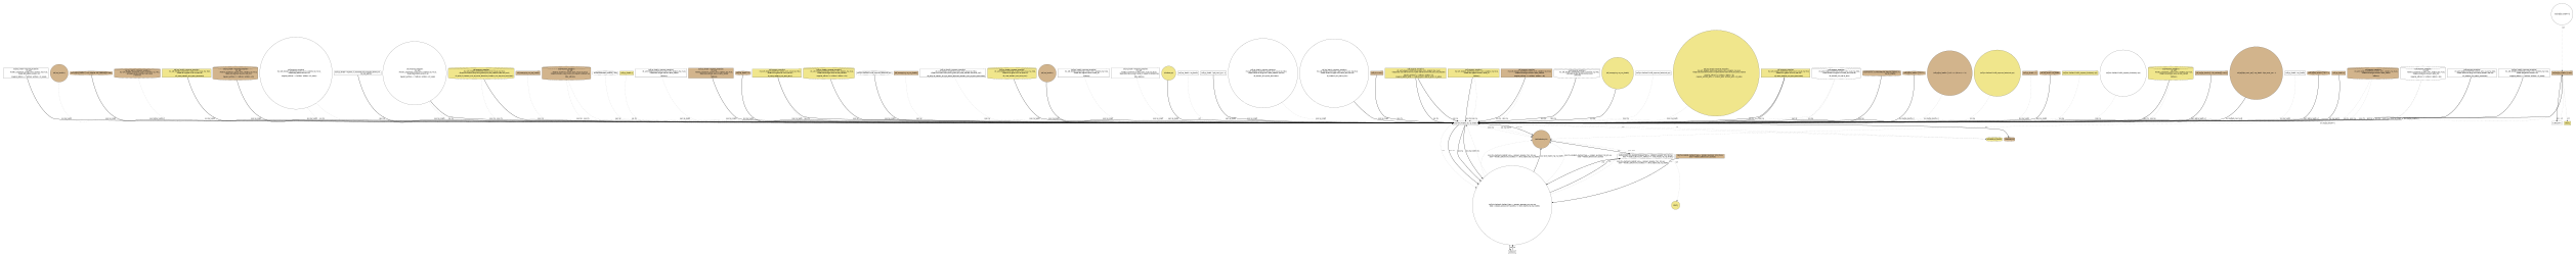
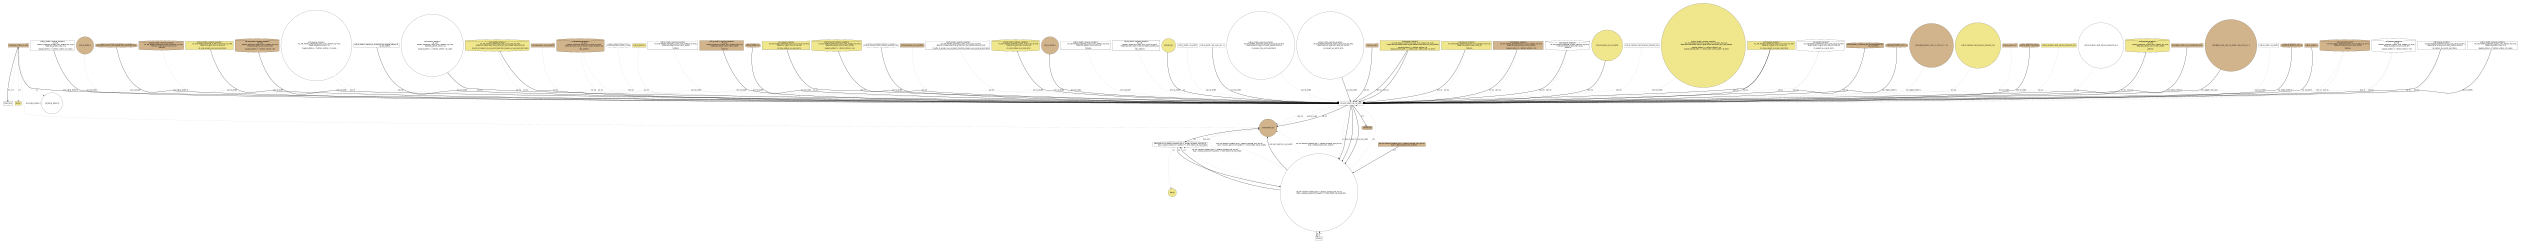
  digraph {
    fontname="Fira Sans"
    node [fillcolor=white fontname="Fira Sans" shape=cylinder style=filled]
    edge [fontname="Fira Sans" style=dotted]
    n1 [fillcolor=tan label="(Call,rsp[rsp_length++] = 0xFF)" shape=folder]
    n2 [label="(Call,send_msg(ctx, rsp, rsp_length))" shape=box]
    n3 [label="(Literal,0xFF)" shape=folder]
    n4 [fillcolor=khaki label="(Block,)" shape=box]
    n5 [fillcolor=tan label="(MethodReturn,int)" shape=circle]
    n6 [label="(Call,(ctx->backend->backend_type == _MODBUS_BACKEND_TYPE_RTU &&\n            slave == MODBUS_BROADCAST_ADDRESS) ? 0 : send_msg(ctx, rsp, rsp_length))" shape=circle]
-   n7 [fillcolor=khaki label="(Identifier,rsp_length)"]
    n8 [fillcolor=tan label="(Identifier,ctx)"]
    n9 [label="(Return,return (ctx->backend->backend_type == _MODBUS_BACKEND_TYPE_RTU &&\n            slave == MODBUS_BROADCAST_ADDRESS) ? 0 : send_msg(ctx, rsp, rsp_length);)"]
    n10 [label="(Literal,0)" shape=box]
    n11 [fillcolor=khaki label="(Block,)" shape=circle]
    n12 [label="(Call,rsp_length = response_exception(\n                ctx, &sft,\n                MODBUS_EXCEPTION_ILLEGAL_DATA_ADDRESS, rsp, FALSE,\n                \"Illegal data address 0x%0X in %s\n\",\n                mapping_address < 0 ? address : address + nb, name))" shape=box]
    n13 [fillcolor=tan label="(Call,rsp_length++)" shape=circle]
    n14 [fillcolor=tan label="(Call,rsp[rsp_length++] = mb_mapping->tab_registers[i] & 0xFF)"]
    n15 [fillcolor=tan label="(Call,rsp_length = response_exception(\n            ctx, &sft, MODBUS_EXCEPTION_ILLEGAL_FUNCTION, rsp, TRUE,\n            \"Unknown Modbus function code: 0x%0X\n\", function))"]
    n16 [fillcolor=khaki label="(Call,rsp_length = response_exception(\n                ctx, &sft, MODBUS_EXCEPTION_ILLEGAL_DATA_VALUE, rsp, TRUE,\n                \"Illegal nb of values %d in %s (max %d)\n\",\n                nb, name, MODBUS_MAX_READ_REGISTERS))" shape=box]
    n17 [fillcolor=tan label="(Call,rsp_length = response_exception(\n                ctx, &sft,\n                MODBUS_EXCEPTION_ILLEGAL_DATA_ADDRESS, rsp, FALSE,\n                \"Illegal data address 0x%0X in write_bits\n\",\n                mapping_address < 0 ? address : address + nb))"]
    n18 [label="(Call,response_exception(\n                ctx, &sft, MODBUS_EXCEPTION_ILLEGAL_DATA_ADDRESS, rsp, FALSE,\n                \"Illegal data address 0x%0X in %s\n\",\n                mapping_address < 0 ? address : address + nb, name))" shape=circle]
    n19 [label="(Call,rsp_length = response_io_status(tab_bits, mapping_address, nb,\n                                            rsp, rsp_length))" shape=box]
    n20 [label="(Call,response_exception(\n                ctx, &sft,\n                MODBUS_EXCEPTION_ILLEGAL_DATA_ADDRESS, rsp, FALSE,\n                \"Illegal data address 0x%0X in %s\n\",\n                mapping_address < 0 ? address : address + nb, name))" shape=circle]
    n21 [fillcolor=khaki label="(Call,response_exception(\n                ctx, &sft, MODBUS_EXCEPTION_ILLEGAL_DATA_VALUE, rsp, TRUE,\n                \"Illegal nb of values (W%d, R%d) in write_and_read_registers (max W%d, R%d)\n\",\n                nb_write, nb, MODBUS_MAX_WR_WRITE_REGISTERS, MODBUS_MAX_WR_READ_REGISTERS))"]
    n22 [fillcolor=tan label="(Call,memcpy(rsp, req, req_length))" shape=folder]
    n23 [fillcolor=tan label="(Call,response_exception(\n                    ctx, &sft,\n                    MODBUS_EXCEPTION_ILLEGAL_DATA_VALUE, rsp, FALSE,\n                    \"Illegal data value 0x%0X in write_bit request at address %0X\n\",\n                    data, address))"]
    n24 [label="(MethodParameterIn,modbus_t *req)"]
    n25 [fillcolor=tan label="(Call,ctx->backend->backend_type == _MODBUS_BACKEND_TYPE_RTU &&\n            slave == MODBUS_BROADCAST_ADDRESS)" shape=box]
    n26 [fillcolor=khaki label="(Call,rsp_length++)" shape=box]
    n27 [label="(Call,rsp_length = response_exception(\n                ctx, &sft, MODBUS_EXCEPTION_ILLEGAL_DATA_ADDRESS, rsp, FALSE,\n                \"Illegal data address 0x%0X in write_register\n\",\n                address))" shape=folder]
    n28 [fillcolor=tan label="(Call,rsp_length = response_exception(\n                ctx, &sft,\n                MODBUS_EXCEPTION_ILLEGAL_DATA_ADDRESS, rsp, FALSE,\n                \"Illegal data address 0x%0X in write_register\n\",\n                address))" shape=box]
    n29 [fillcolor=tan label="(Call,rsp_length += 4)"]
    n30 [fillcolor=khaki label="(Call,response_exception(\n                ctx, &sft, MODBUS_EXCEPTION_ILLEGAL_DATA_VALUE, rsp, TRUE,\n                \"Illegal nb of values %d in %s (max %d)\n\",\n                nb, name, MODBUS_MAX_READ_BITS))" shape=folder]
    n31 [fillcolor=khaki label="(Call,rsp_length = response_exception(\n                ctx, &sft, MODBUS_EXCEPTION_ILLEGAL_DATA_ADDRESS, rsp, FALSE,\n                \"Illegal data address 0x%0X in write_registers\n\",\n                mapping_address < 0 ? address : address + nb))"]
    n32 [label="(Call,ctx->backend->build_response_basis(&sft, rsp))"]
    n33 [fillcolor=tan label="(Call,memcpy(rsp, req, req_length))" shape=box]
    n34 [label="(Call,rsp_length = response_exception(\n                ctx, &sft, MODBUS_EXCEPTION_ILLEGAL_DATA_VALUE, rsp, TRUE,\n                \"Illegal nb of values (W%d, R%d) in write_and_read_registers (max W%d, R%d)\n\",\n                nb_write, nb, MODBUS_MAX_WR_WRITE_REGISTERS, MODBUS_MAX_WR_READ_REGISTERS))" shape=folder]
    n35 [fillcolor=khaki label="(Call,rsp_length = response_exception(\n                ctx, &sft, MODBUS_EXCEPTION_ILLEGAL_DATA_VALUE, rsp, TRUE,\n                \"Illegal nb of values %d in %s (max %d)\n\",\n                nb, name, MODBUS_MAX_READ_BITS))"]
    n36 [fillcolor=tan label="(Call,rsp_length++)" shape=circle]
    n37 [label="(Call,rsp_length = response_exception(\n                ctx, &sft, MODBUS_EXCEPTION_ILLEGAL_DATA_ADDRESS, rsp, FALSE,\n                \"Illegal data address 0x%0X in write_bit\n\",\n                address))" shape=folder]
    n38 [label="(Call,rsp_length = response_exception(\n                    ctx, &sft,\n                    MODBUS_EXCEPTION_ILLEGAL_DATA_VALUE, rsp, FALSE,\n                    \"Illegal data value 0x%0X in write_bit request at address %0X\n\",\n                    data, address))" shape=folder]
    n39 [fillcolor=khaki label="(Identifier,rsp)" shape=circle]
    n40 [label="(Call,rsp_length = req_length)" shape=box]
    n41 [label="(Call,rsp_length - byte_count_pos - 1)" shape=folder]
    n42 [label="(Call,rsp_length = response_exception(\n                 ctx, &sft, MODBUS_EXCEPTION_ILLEGAL_DATA_VALUE, rsp, TRUE,\n                 \"Illegal number of values %d in write_registers (max %d)\n\",\n                nb, MODBUS_MAX_WRITE_REGISTERS))" shape=circle]
    n43 [label="(Call,rsp_length = response_exception(\n                ctx, &sft, MODBUS_EXCEPTION_ILLEGAL_DATA_VALUE, rsp, TRUE,\n                \"Illegal number of values %d in write_bits (max %d)\n\",\n                nb, MODBUS_MAX_WRITE_BITS))" shape=circle]
    n44 [fillcolor=tan label="(Call,ctx == NULL)" shape=folder]
    n45 [fillcolor=khaki label="(Call,response_exception(\n                ctx, &sft, MODBUS_EXCEPTION_ILLEGAL_DATA_ADDRESS, rsp, FALSE,\n                \"Illegal data read address 0x%0X or write address 0x%0X write_and_read_registers\n\",\n                mapping_address < 0 ? address : address + nb,\n                mapping_address_write < 0 ? address_write : address_write + nb_write))" shape=box]
    n46 [fillcolor=khaki label="(Call,response_exception(\n                ctx, &sft, MODBUS_EXCEPTION_ILLEGAL_DATA_ADDRESS, rsp, FALSE,\n                \"Illegal data address 0x%0X in write_bit\n\",\n                address))" shape=box]
    n47 [fillcolor=tan label="(Call,response_exception(\n                ctx, &sft, MODBUS_EXCEPTION_ILLEGAL_DATA_ADDRESS, rsp, FALSE,\n                \"Illegal data address 0x%0X in write_registers\n\",\n                mapping_address < 0 ? address : address + nb))" shape=box]
    n48 [label="(Call,response_exception(\n            ctx, &sft, MODBUS_EXCEPTION_ILLEGAL_FUNCTION, rsp, TRUE,\n            \"Unknown Modbus function code: 0x%0X\n\", function))"]
    n49 [fillcolor=khaki label="(Call,memcpy(rsp, req, req_length))" shape=circle]
    n50 [label="(Call,ctx->backend->build_response_basis(&sft, rsp))" shape=box]
    n51 [fillcolor=khaki label="(Call,rsp_length = response_exception(\n                ctx, &sft, MODBUS_EXCEPTION_ILLEGAL_DATA_ADDRESS, rsp, FALSE,\n                \"Illegal data read address 0x%0X or write address 0x%0X write_and_read_registers\n\",\n                mapping_address < 0 ? address : address + nb,\n                mapping_address_write < 0 ? address_write : address_write + nb_write))" shape=circle]
    n52 [fillcolor=khaki label="(Call,response_exception(\n                ctx, &sft, MODBUS_EXCEPTION_ILLEGAL_DATA_VALUE, rsp, TRUE,\n                \"Illegal nb of values %d in %s (max %d)\n\",\n                nb, name, MODBUS_MAX_READ_REGISTERS))" shape=box]
    n53 [label="(Call,response_exception(\n                ctx, &sft, MODBUS_EXCEPTION_ILLEGAL_DATA_VALUE, rsp, TRUE,\n                \"Illegal number of values %d in write_bits (max %d)\n\",\n                nb, MODBUS_MAX_WRITE_BITS))"]
    n54 [fillcolor=tan label="(Call,response_io_status(tab_bits, mapping_address, nb,\n                                            rsp, rsp_length))"]
    n55 [fillcolor=tan label="(Call,rsp[rsp_length++] = nb << 1)"]
    n56 [fillcolor=tan label="(Call,rsp[rsp_length++] = (nb / 8) + ((nb % 8) ? 1 : 0))" shape=circle]
    n57 [fillcolor=khaki label="(Call,ctx->backend->build_response_basis(&sft, rsp))" shape=circle]
    n58 [fillcolor=tan label="(Call,rsp_length += 4)" shape=folder]
    n59 [fillcolor=tan label="(Call,rsp_length = req_length)"]
    n60 [fillcolor=khaki label="(Call,ctx->backend->build_response_basis(&sft, rsp))" shape=folder]
    n61 [label="(Call,ctx->backend->build_response_basis(&sft, rsp))" shape=circle]
    n62 [fillcolor=khaki label="(Call,response_exception(\n                ctx, &sft,\n                MODBUS_EXCEPTION_ILLEGAL_DATA_ADDRESS, rsp, FALSE,\n                \"Illegal data address 0x%0X in write_register\n\",\n                address))"]
    n63 [label="(Call,rsp[rsp_length++])" shape=circle]
    n64 [fillcolor=tan label="(Call,rsp[rsp_length++] = tab_registers[i] & 0xFF)" shape=folder]
    n65 [fillcolor=tan label="(Call,rsp[byte_count_pos] = rsp_length - byte_count_pos - 1)" shape=circle]
    n66 [label="(Call,rsp_length = req_length)" shape=folder]
    n67 [fillcolor=tan label="(Call,rsp[rsp_length++] = nb << 1)"]
    n68 [fillcolor=tan label="(Call,rsp_length++)" shape=box]
    n69 [fillcolor=tan label="(Call,response_exception(\n                ctx, &sft, MODBUS_EXCEPTION_ILLEGAL_DATA_ADDRESS, rsp, FALSE,\n                \"Illegal data address 0x%0X in write_register\n\",\n                address))"]
    n70 [label="(Call,response_exception(\n                ctx, &sft,\n                MODBUS_EXCEPTION_ILLEGAL_DATA_ADDRESS, rsp, FALSE,\n                \"Illegal data address 0x%0X in write_bits\n\",\n                mapping_address < 0 ? address : address + nb))"]
    n71 [label="(Call,response_exception(\n                 ctx, &sft, MODBUS_EXCEPTION_ILLEGAL_DATA_VALUE, rsp, TRUE,\n                 \"Illegal number of values %d in write_registers (max %d)\n\",\n                nb, MODBUS_MAX_WRITE_REGISTERS))" shape=box]
    n72 [label="(Call,rsp_length = response_exception(\n                ctx, &sft, MODBUS_EXCEPTION_ILLEGAL_DATA_ADDRESS, rsp, FALSE,\n                \"Illegal data address 0x%0X in %s\n\",\n                mapping_address < 0 ? address : address + nb, name))" shape=box]
    n1 -> n2 [label="DDG: rsp[rsp_length++]" style=bold]
    n1 -> n3 [label="CFG: " style=bold]
    n1 -> n4 [label="AST: "]
    n1 -> n5 [label="DDG: rsp[rsp_length++]"]
    n2 -> n5 [label="DDG: rsp"]
    n2 -> n5 [label="DDG: rsp_length"]
    n2 -> n5 [label="DDG: ctx" style=bold]
    n2 -> n6 [label="AST: "]
    n2 -> n6 [label="DDG: ctx" style=bold]
    n2 -> n6 [label="DDG: rsp" style=bold]
    n2 -> n6 [label="DDG: rsp_length" style=bold]
-   n2 -> n7 [label="CFG: "]
    n2 -> n8 [label="AST: " style=bold]
    n3 -> n1 [label="AST: "]
    n5 -> n9 [label="CFG: " style=bold]
    n6 -> n2 [label="CFG: "]
    n6 -> n5 [label="DDG: (ctx->backend->backend_type == _MODBUS_BACKEND_TYPE_RTU &&\n            slave == MODBUS_BROADCAST_ADDRESS) ? 0 : send_msg(ctx, rsp, rsp_length)"]
    n6 -> n5 [label="DDG: send_msg(ctx, rsp, rsp_length)" style=bold]
    n6 -> n5 [label="DDG: ctx->backend->backend_type == _MODBUS_BACKEND_TYPE_RTU &&\n            slave == MODBUS_BROADCAST_ADDRESS"]
    n6 -> n9 [label="AST: " style=bold]
    n6 -> n9 [label="DDG: (ctx->backend->backend_type == _MODBUS_BACKEND_TYPE_RTU &&\n            slave == MODBUS_BROADCAST_ADDRESS) ? 0 : send_msg(ctx, rsp, rsp_length)"]
    n6 -> n10 [label="CFG: " style=bold]
-   n7 -> n2 [label="AST: "]
    n9 -> n5 [label="DDG: <RET>"]
    n9 -> n6 [label="CFG: " style=bold]
    n9 -> n11 [label="AST: "]
    n10 -> n6 [label="AST: " style=bold]
    n12 -> n2 [label="DDG: rsp_length" style=bold]
    n13 -> n2 [label="DDG: rsp_length"]
    n14 -> n2 [label="DDG: rsp[rsp_length++]" style=bold]
    n15 -> n2 [label="DDG: rsp_length"]
    n16 -> n2 [label="DDG: rsp_length" style=bold]
    n17 -> n2 [label="DDG: rsp_length" style=bold]
    n18 -> n2 [label="DDG: ctx"]
    n18 -> n2 [label="DDG: rsp"]
    n19 -> n2 [label="DDG: rsp_length" style=bold]
    n20 -> n2 [label="DDG: ctx"]
    n20 -> n2 [label="DDG: rsp" style=bold]
    n21 -> n2 [label="DDG: ctx"]
    n21 -> n2 [label="DDG: rsp" style=bold]
    n22 -> n2 [label="DDG: rsp"]
    n23 -> n2 [label="DDG: ctx"]
    n23 -> n2 [label="DDG: rsp"]
    n24 -> n2 [label="DDG: ctx"]
    n25 -> n6 [label="AST: " style=bold]
    n26 -> n2 [label="DDG: rsp_length"]
    n27 -> n2 [label="DDG: rsp_length"]
    n28 -> n2 [label="DDG: rsp_length" style=bold]
    n29 -> n2 [label="DDG: rsp_length" style=bold]
    n30 -> n2 [label="DDG: ctx"]
    n30 -> n2 [label="DDG: rsp" style=bold]
    n31 -> n2 [label="DDG: rsp_length" style=bold]
    n32 -> n2 [label="DDG: rsp" style=bold]
    n33 -> n2 [label="DDG: rsp"]
    n34 -> n2 [label="DDG: rsp_length"]
    n35 -> n2 [label="DDG: rsp_length" style=bold]
    n36 -> n2 [label="DDG: rsp_length" style=bold]
    n37 -> n2 [label="DDG: rsp_length"]
    n38 -> n2 [label="DDG: rsp_length"]
    n39 -> n2 [label="AST: " style=bold]
    n40 -> n2 [label="DDG: rsp_length"]
    n41 -> n2 [label="DDG: rsp_length" style=bold]
    n42 -> n2 [label="DDG: rsp_length"]
    n43 -> n2 [label="DDG: rsp_length" style=bold]
    n44 -> n2 [label="DDG: ctx" style=bold]
    n45 -> n2 [label="DDG: ctx" style=bold]
    n45 -> n2 [label="DDG: rsp" style=bold]
    n46 -> n2 [label="DDG: ctx" style=bold]
    n46 -> n2 [label="DDG: rsp"]
    n47 -> n2 [label="DDG: ctx" style=bold]
    n47 -> n2 [label="DDG: rsp"]
    n48 -> n2 [label="DDG: ctx" style=bold]
    n48 -> n2 [label="DDG: rsp"]
    n49 -> n2 [label="DDG: rsp" style=bold]
    n50 -> n2 [label="DDG: rsp"]
    n51 -> n2 [label="DDG: rsp_length"]
    n52 -> n2 [label="DDG: ctx" style=bold]
    n52 -> n2 [label="DDG: rsp" style=bold]
    n53 -> n2 [label="DDG: ctx"]
    n53 -> n2 [label="DDG: rsp"]
    n54 -> n2 [label="DDG: rsp" style=bold]
    n55 -> n2 [label="DDG: rsp[rsp_length++]" style=bold]
    n56 -> n2 [label="DDG: rsp[rsp_length++]"]
    n57 -> n2 [label="DDG: rsp"]
    n58 -> n2 [label="DDG: rsp_length"]
    n59 -> n2 [label="DDG: rsp_length" style=bold]
    n60 -> n2 [label="DDG: rsp"]
    n61 -> n2 [label="DDG: rsp"]
    n62 -> n2 [label="DDG: ctx" style=bold]
    n62 -> n2 [label="DDG: rsp"]
-   n63 -> n1 [label="AST: "]
+   n1 -> n63 [label="AST: "]
    n64 -> n2 [label="DDG: rsp[rsp_length++]" style=bold]
    n65 -> n2 [label="DDG: rsp[byte_count_pos]" style=bold]
    n66 -> n2 [label="DDG: rsp_length"]
    n67 -> n2 [label="DDG: rsp[rsp_length++]" style=bold]
    n68 -> n2 [label="DDG: rsp_length" style=bold]
    n69 -> n2 [label="DDG: ctx"]
    n69 -> n2 [label="DDG: rsp"]
    n70 -> n2 [label="DDG: ctx"]
    n70 -> n2 [label="DDG: rsp"]
    n71 -> n2 [label="DDG: ctx" style=bold]
    n71 -> n2 [label="DDG: rsp"]
    n72 -> n2 [label="DDG: rsp_length" style=bold]
  }
